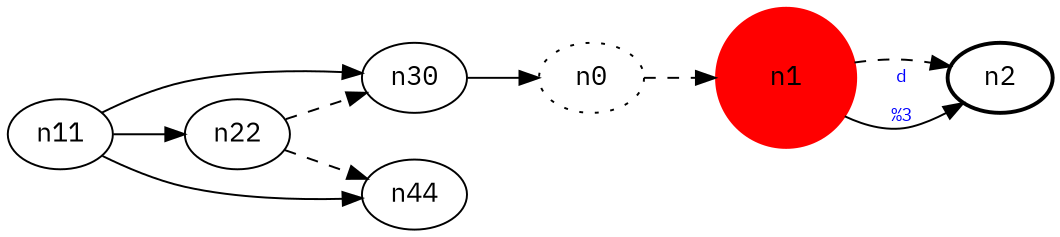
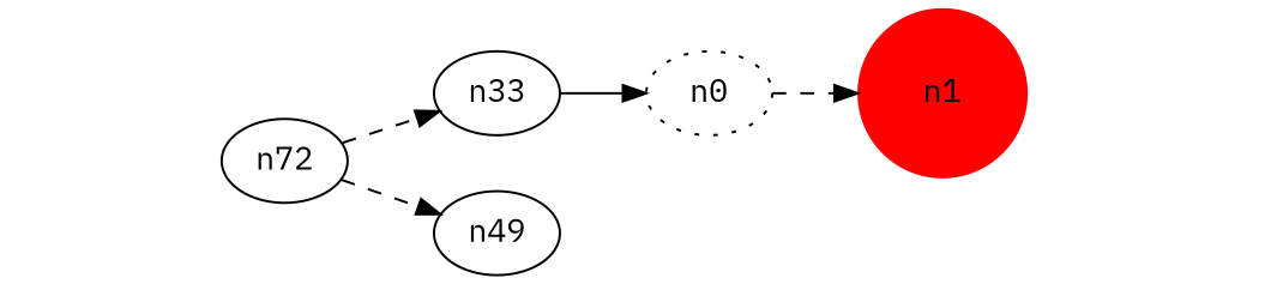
  digraph {
    "fontc󠁊olor"=blue
    fontname="IBM Plex Mono"
    rankdir=LR
    node [fontname="IBM Plex Mono"]
    edge [fontname="IBM Plex Mono"]
    n0 [fillcolor="#123456" style=dotted]
    n1 [color=red height=1 style=filled width=1]
-   n2 [style=bold "xlabelʵ"=secure]
-   n11
-   n22
-   n33 [label=n30]
-   n44
+   n22 [label=n72]
+   n33
+   n44 [label=n49]
    n0 -> n1 [style=dashed]
-   n1 -> n2 [style=dashed]
-   n1 -> n2 [fontcolor=blue fontsize=9 label="d\n\l\G"]
-   n11 -> n22
-   n11 -> n33
-   n11 -> n44
    n22 -> n33 [style=dashed]
    n22 -> n44 [style=dashed]
    n33 -> n0
  }
